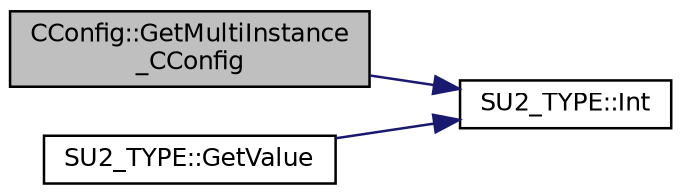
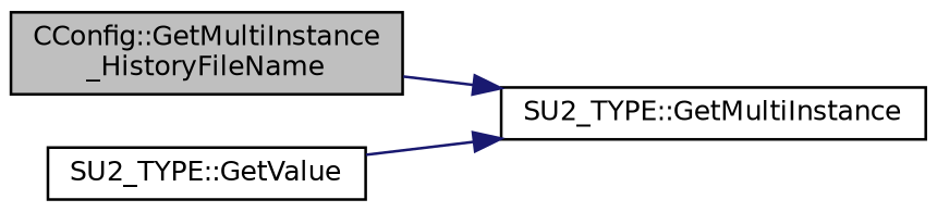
  digraph {
    rankdir=LR
    node [color=black fillcolor=white fontname=Helvetica fontsize=10 shape=record style=filled]
    edge [color=midnightblue fontname=Helvetica fontsize=10 labelfontname=Helvetica labelfontsize=10 style=solid]
-   n1 [fillcolor=grey75 fontcolor=black height=0.2 label="CConfig::GetMultiInstance\l_CConfig" width=0.4]
-   n2 [height=0.2 label="SU2_TYPE::Int" width=0.4]
+   n1 [fillcolor=grey75 fontcolor=black height=0.2 label="CConfig::GetMultiInstance\l_HistoryFileName" width=0.4]
+   n2 [height=0.2 label="SU2_TYPE::GetMultiInstance" width=0.4]
    n3 [height=0.2 label="SU2_TYPE::GetValue" width=0.4]
    n1 -> n2
    n3 -> n2
  }
